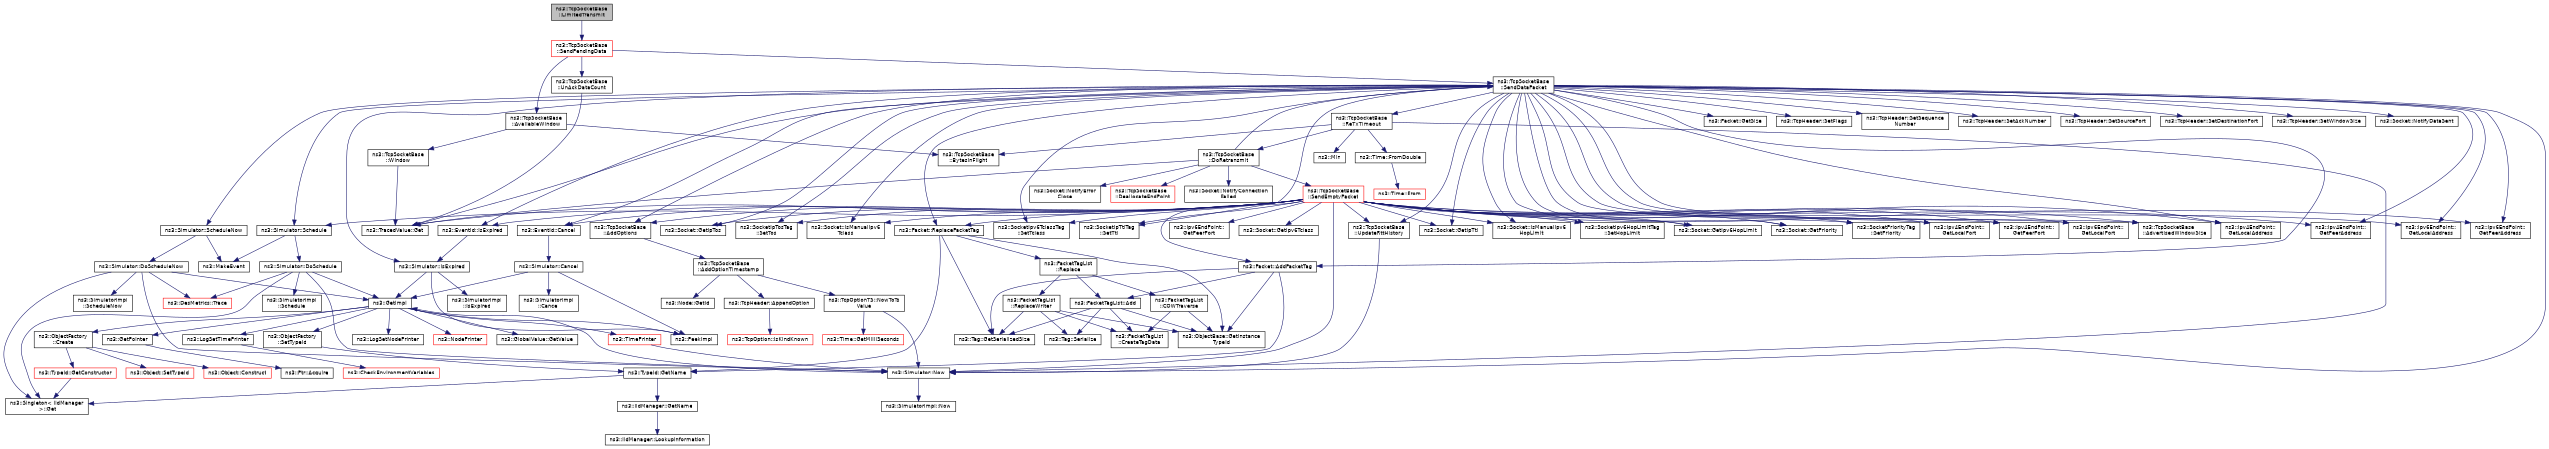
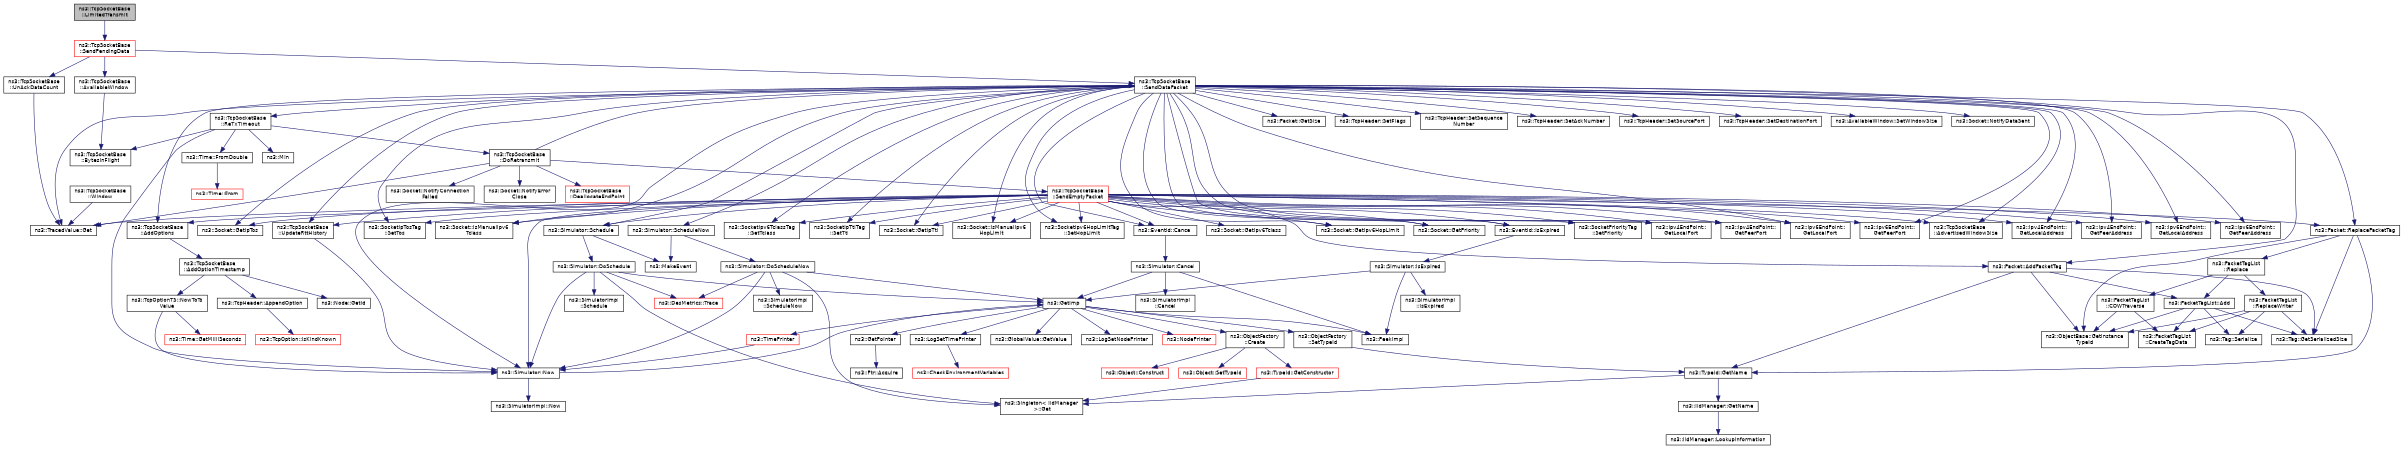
  digraph {
    rankdir=TB
    node [color=black fillcolor=white fontname=Helvetica fontsize=10 shape=record style=filled]
    edge [color=midnightblue fontname=Helvetica fontsize=10 labelfontname=Helvetica labelfontsize=10 style=solid]
    n1 [fillcolor=grey75 fontcolor=black height=0.2 label="ns3::TcpSocketBase\l::LimitedTransmit" width=0.4]
    n2 [color=red height=0.2 label="ns3::TcpSocketBase\l::SendPendingData" width=0.4]
    n3 [height=0.2 label="ns3::TcpSocketBase\l::AvailableWindow" width=0.4]
    n4 [height=0.2 label="ns3::TcpSocketBase\l::UnAckDataCount" width=0.4]
    n5 [height=0.2 label="ns3::TcpSocketBase\l::SendDataPacket" width=0.4]
    n6 [height=0.2 label="ns3::TcpSocketBase\l::BytesInFlight" width=0.4]
    n7 [height=0.2 label="ns3::TcpSocketBase\l::Window" width=0.4]
    n8 [height=0.2 label="ns3::TracedValue::Get" width=0.4]
    n9 [height=0.2 label="ns3::Packet::GetSize" width=0.4]
    n10 [height=0.2 label="ns3::EventId::Cancel" width=0.4]
    n11 [height=0.2 label="ns3::Simulator::Now" width=0.4]
    n12 [height=0.2 label="ns3::Socket::GetIpTos" width=0.4]
    n13 [height=0.2 label="ns3::SocketIpTosTag\l::SetTos" width=0.4]
    n14 [height=0.2 label="ns3::Packet::AddPacketTag" width=0.4]
    n15 [height=0.2 label="ns3::Socket::IsManualIpv6\lTclass" width=0.4]
    n16 [height=0.2 label="ns3::SocketIpv6TclassTag\l::SetTclass" width=0.4]
    n17 [height=0.2 label="ns3::SocketIpTtlTag\l::SetTtl" width=0.4]
    n18 [height=0.2 label="ns3::Socket::GetIpTtl" width=0.4]
    n19 [height=0.2 label="ns3::Socket::IsManualIpv6\lHopLimit" width=0.4]
    n20 [height=0.2 label="ns3::SocketIpv6HopLimitTag\l::SetHopLimit" width=0.4]
    n21 [height=0.2 label="ns3::Socket::GetIpv6HopLimit" width=0.4]
    n22 [height=0.2 label="ns3::Socket::GetPriority" width=0.4]
    n23 [height=0.2 label="ns3::SocketPriorityTag\l::SetPriority" width=0.4]
    n24 [height=0.2 label="ns3::Packet::ReplacePacketTag" width=0.4]
    n25 [height=0.2 label="ns3::TcpHeader::SetFlags" width=0.4]
    n26 [height=0.2 label="ns3::TcpHeader::SetSequence\lNumber" width=0.4]
    n27 [height=0.2 label="ns3::TcpHeader::SetAckNumber" width=0.4]
    n28 [height=0.2 label="ns3::TcpHeader::SetSourcePort" width=0.4]
    n29 [height=0.2 label="ns3::Ipv4EndPoint::\lGetLocalPort" width=0.4]
    n30 [height=0.2 label="ns3::TcpHeader::SetDestinationPort" width=0.4]
    n31 [height=0.2 label="ns3::Ipv4EndPoint::\lGetPeerPort" width=0.4]
    n32 [height=0.2 label="ns3::Ipv6EndPoint::\lGetLocalPort" width=0.4]
    n33 [height=0.2 label="ns3::Ipv6EndPoint::\lGetPeerPort" width=0.4]
-   n34 [height=0.2 label="ns3::TcpHeader::SetWindowSize" width=0.4]
+   n34 [height=0.2 label="ns3::AvailableWindow::SetWindowSize" width=0.4]
    n35 [height=0.2 label="ns3::TcpSocketBase\l::AdvertisedWindowSize" width=0.4]
    n36 [height=0.2 label="ns3::TcpSocketBase\l::AddOptions" width=0.4]
    n37 [height=0.2 label="ns3::EventId::IsExpired" width=0.4]
    n38 [height=0.2 label="ns3::Simulator::Schedule" width=0.4]
    n39 [height=0.2 label="ns3::TcpSocketBase\l::ReTxTimeout" width=0.4]
    n40 [height=0.2 label="ns3::TcpSocketBase\l::UpdateRttHistory" width=0.4]
    n41 [height=0.2 label="ns3::Ipv4EndPoint::\lGetLocalAddress" width=0.4]
    n42 [height=0.2 label="ns3::Ipv4EndPoint::\lGetPeerAddress" width=0.4]
    n43 [height=0.2 label="ns3::Ipv6EndPoint::\lGetLocalAddress" width=0.4]
    n44 [height=0.2 label="ns3::Ipv6EndPoint::\lGetPeerAddress" width=0.4]
    n45 [height=0.2 label="ns3::Simulator::ScheduleNow" width=0.4]
    n46 [height=0.2 label="ns3::Socket::NotifyDataSent" width=0.4]
    n47 [height=0.2 label="ns3::Simulator::Cancel" width=0.4]
    n48 [height=0.2 label="ns3::GetImpl" width=0.4]
    n49 [height=0.2 label="ns3::SimulatorImpl::Now" width=0.4]
    n50 [height=0.2 label="ns3::TypeId::GetName" width=0.4]
    n51 [height=0.2 label="ns3::ObjectBase::GetInstance\lTypeId" width=0.4]
    n52 [height=0.2 label="ns3::Tag::GetSerializedSize" width=0.4]
    n53 [height=0.2 label="ns3::PacketTagList::Add" width=0.4]
    n54 [height=0.2 label="ns3::Socket::GetIpv6Tclass" width=0.4]
    n55 [height=0.2 label="ns3::PacketTagList\l::Replace" width=0.4]
    n56 [height=0.2 label="ns3::TcpSocketBase\l::AddOptionTimestamp" width=0.4]
    n57 [height=0.2 label="ns3::Simulator::IsExpired" width=0.4]
    n58 [height=0.2 label="ns3::Simulator::DoSchedule" width=0.4]
    n59 [height=0.2 label="ns3::MakeEvent" width=0.4]
    n60 [height=0.2 label="ns3::Min" width=0.4]
    n61 [height=0.2 label="ns3::Time::FromDouble" width=0.4]
    n62 [height=0.2 label="ns3::TcpSocketBase\l::DoRetransmit" width=0.4]
    n63 [height=0.2 label="ns3::Simulator::DoScheduleNow" width=0.4]
    n64 [height=0.2 label="ns3::PeekImpl" width=0.4]
    n65 [height=0.2 label="ns3::SimulatorImpl\l::Cancel" width=0.4]
    n66 [height=0.2 label="ns3::GlobalValue::GetValue" width=0.4]
    n67 [height=0.2 label="ns3::ObjectFactory\l::SetTypeId" width=0.4]
    n68 [height=0.2 label="ns3::GetPointer" width=0.4]
    n69 [height=0.2 label="ns3::ObjectFactory\l::Create" width=0.4]
    n70 [height=0.2 label="ns3::LogSetTimePrinter" width=0.4]
    n71 [color=red height=0.2 label="ns3::TimePrinter" width=0.4]
    n72 [height=0.2 label="ns3::LogSetNodePrinter" width=0.4]
    n73 [color=red height=0.2 label="ns3::NodePrinter" width=0.4]
    n74 [height=0.2 label="ns3::Ptr::Acquire" width=0.4]
    n75 [color=red height=0.2 label="ns3::TypeId::GetConstructor" width=0.4]
    n76 [color=red height=0.2 label="ns3::Object::SetTypeId" width=0.4]
    n77 [color=red height=0.2 label="ns3::Object::Construct" width=0.4]
    n78 [color=red height=0.2 label="ns3::CheckEnvironmentVariables" width=0.4]
    n79 [height=0.2 label="ns3::Singleton\< IidManager\l \>::Get" width=0.4]
    n80 [height=0.2 label="ns3::IidManager::GetName" width=0.4]
    n81 [height=0.2 label="ns3::IidManager::LookupInformation" width=0.4]
    n82 [height=0.2 label="ns3::PacketTagList\l::CreateTagData" width=0.4]
    n83 [height=0.2 label="ns3::Tag::Serialize" width=0.4]
    n84 [height=0.2 label="ns3::PacketTagList\l::COWTraverse" width=0.4]
    n85 [height=0.2 label="ns3::PacketTagList\l::ReplaceWriter" width=0.4]
    n86 [height=0.2 label="ns3::TcpOptionTS::NowToTs\lValue" width=0.4]
    n87 [height=0.2 label="ns3::TcpHeader::AppendOption" width=0.4]
    n88 [height=0.2 label="ns3::Node::GetId" width=0.4]
    n89 [color=red height=0.2 label="ns3::Time::GetMilliSeconds" width=0.4]
    n90 [color=red height=0.2 label="ns3::TcpOption::IsKindKnown" width=0.4]
    n91 [height=0.2 label="ns3::SimulatorImpl\l::IsExpired" width=0.4]
    n92 [color=red height=0.2 label="ns3::DesMetrics::Trace" width=0.4]
    n93 [height=0.2 label="ns3::SimulatorImpl\l::Schedule" width=0.4]
    n94 [color=red height=0.2 label="ns3::Time::From" width=0.4]
    n95 [color=red height=0.2 label="ns3::TcpSocketBase\l::SendEmptyPacket" width=0.4]
    n96 [height=0.2 label="ns3::Socket::NotifyConnection\lFailed" width=0.4]
    n97 [height=0.2 label="ns3::Socket::NotifyError\lClose" width=0.4]
    n98 [color=red height=0.2 label="ns3::TcpSocketBase\l::DeallocateEndPoint" width=0.4]
    n99 [height=0.2 label="ns3::SimulatorImpl\l::ScheduleNow" width=0.4]
    n1 -> n2
    n2 -> n3
    n2 -> n4
    n2 -> n5
    n3 -> n6
-   n3 -> n7
    n4 -> n8
    n5 -> n8
    n5 -> n9
    n5 -> n10
    n5 -> n11
    n5 -> n12
    n5 -> n13
    n5 -> n14
    n5 -> n15
    n5 -> n16
    n5 -> n17
    n5 -> n18
    n5 -> n19
    n5 -> n20
    n5 -> n21
    n5 -> n22
    n5 -> n23
    n5 -> n24
    n5 -> n25
    n5 -> n26
    n5 -> n27
    n5 -> n28
    n5 -> n29
    n5 -> n30
    n5 -> n31
    n5 -> n32
-   n5 -> n57
+   n5 -> n33
    n5 -> n34
    n5 -> n35
    n5 -> n36
    n5 -> n37
    n5 -> n38
    n5 -> n39
    n5 -> n40
    n5 -> n41
    n5 -> n42
    n5 -> n43
    n5 -> n44
    n5 -> n45
    n5 -> n46
    n7 -> n8
    n10 -> n47
    n11 -> n48
    n11 -> n49
    n14 -> n50
    n14 -> n51
    n14 -> n52
    n14 -> n53
    n24 -> n50
    n24 -> n51
    n24 -> n52
    n24 -> n55
    n36 -> n56
    n37 -> n57
    n38 -> n58
    n38 -> n59
    n39 -> n6
    n39 -> n11
    n39 -> n60
    n39 -> n61
    n39 -> n62
    n40 -> n11
    n45 -> n59
    n45 -> n63
    n47 -> n48
    n47 -> n64
    n47 -> n65
    n48 -> n64
    n48 -> n66
    n48 -> n67
    n48 -> n68
    n48 -> n69
    n48 -> n70
    n48 -> n71
    n48 -> n72
    n48 -> n73
    n50 -> n79
    n50 -> n80
    n53 -> n51
    n53 -> n52
    n53 -> n82
    n53 -> n83
    n55 -> n53
    n55 -> n84
    n55 -> n85
    n56 -> n86
    n56 -> n87
    n56 -> n88
    n57 -> n48
    n57 -> n64
    n57 -> n91
    n58 -> n11
    n58 -> n48
    n58 -> n79
    n58 -> n92
    n58 -> n93
    n61 -> n94
    n62 -> n5
    n62 -> n8
    n62 -> n95
    n62 -> n96
    n62 -> n97
    n62 -> n98
    n63 -> n11
    n63 -> n48
    n63 -> n79
    n63 -> n92
    n63 -> n99
    n67 -> n50
    n68 -> n74
    n69 -> n75
    n69 -> n76
    n69 -> n77
    n70 -> n78
    n71 -> n11
    n75 -> n79
    n80 -> n81
    n84 -> n51
    n84 -> n82
    n85 -> n51
    n85 -> n52
    n85 -> n82
    n85 -> n83
    n86 -> n11
    n86 -> n89
    n87 -> n90
    n95 -> n8
    n95 -> n10
    n95 -> n11
    n95 -> n12
    n95 -> n13
    n95 -> n14
    n95 -> n15
    n95 -> n16
    n95 -> n17
    n95 -> n18
    n95 -> n19
    n95 -> n20
    n95 -> n21
    n95 -> n22
    n95 -> n23
    n95 -> n24
    n95 -> n29
    n95 -> n31
    n95 -> n32
    n95 -> n33
    n95 -> n35
    n95 -> n36
    n95 -> n37
    n95 -> n38
    n95 -> n40
    n95 -> n41
    n95 -> n42
    n95 -> n43
    n95 -> n44
    n95 -> n54
  }
